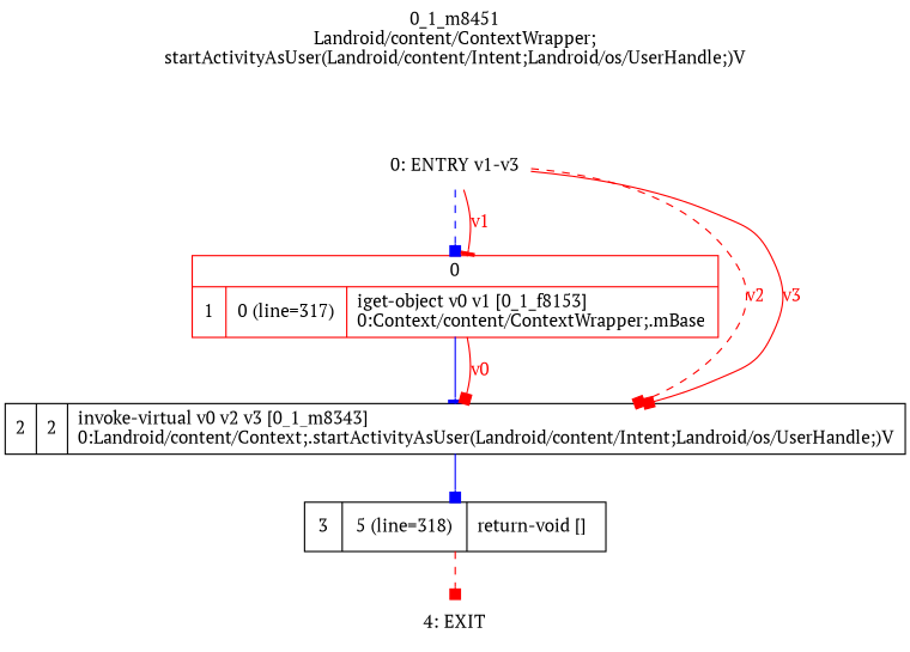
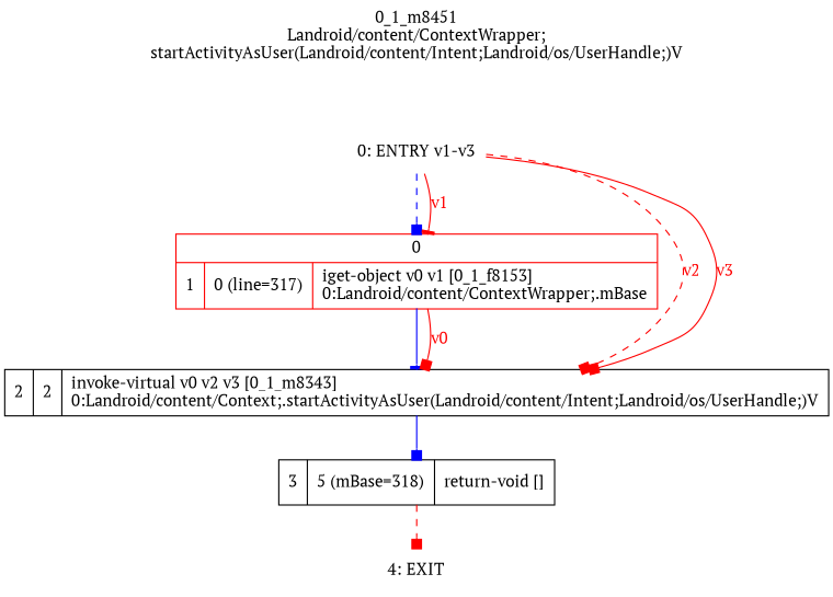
  digraph {
    fontname="PT Serif"
    label="0_1_m8451\nLandroid/content/ContextWrapper;\nstartActivityAsUser(Landroid/content/Intent;Landroid/os/UserHandle;)V"
    labelloc=t
    rankdir=UD
    node [fontname="PT Serif" shape=record]
    edge [arrowhead=box color=red fontcolor=blue fontname="PT Serif" style=solid]
    n1 [label="0: ENTRY v1-v3" shape=plaintext]
-   n2 [color=red label="{0|{1|0 (line=317)|iget-object v0 v1 [0_1_f8153]\l0:Context/content/ContextWrapper;.mBase\l}}"]
+   n2 [color=red label="{0|{1|0 (line=317)|iget-object v0 v1 [0_1_f8153]\l0:Landroid/content/ContextWrapper;.mBase\l}}"]
    n3 [label="2|2|invoke-virtual v0 v2 v3 [0_1_m8343]\l0:Landroid/content/Context;.startActivityAsUser(Landroid/content/Intent;Landroid/os/UserHandle;)V\l"]
-   n4 [label="3|5 (line=318)|return-void []\l"]
+   n4 [label="3|5 (mBase=318)|return-void []\l"]
    n5 [label="4: EXIT" shape=plaintext]
    n1 -> n2 [color=blue style=dashed weight=100]
    n1 -> n2 [arrowhead=tee fontcolor=red label=v1]
    n1 -> n3 [fontcolor=red label=v2 style=dashed]
    n1 -> n3 [fontcolor=red label=v3]
    n2 -> n3 [arrowhead=tee color=blue weight=100]
    n2 -> n3 [fontcolor=red label=v0]
    n3 -> n4 [color=blue weight=100]
    n4 -> n5 [style=dashed weight=100]
  }
